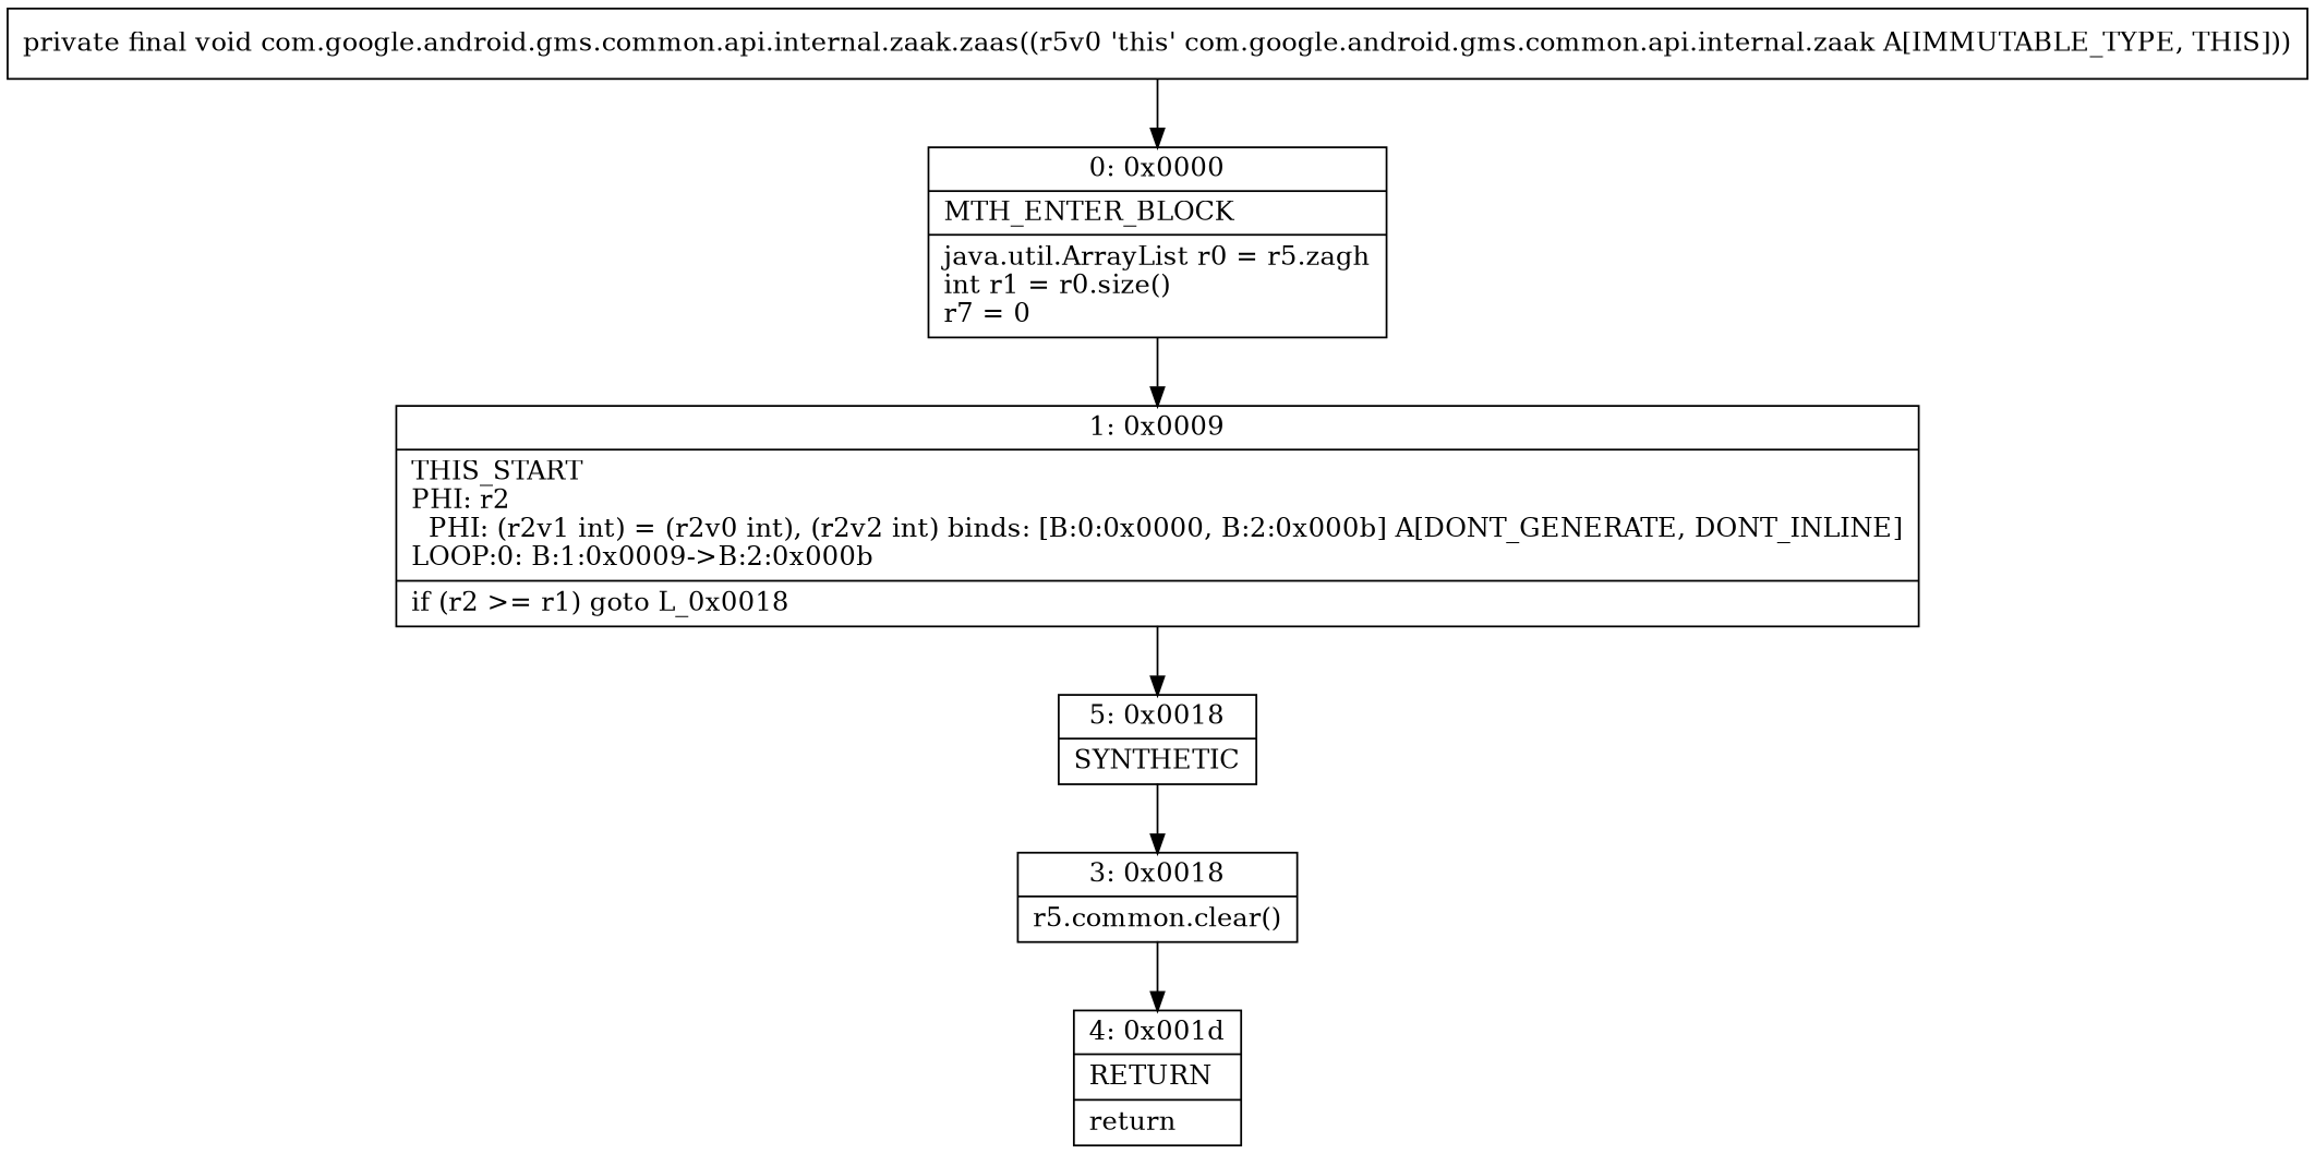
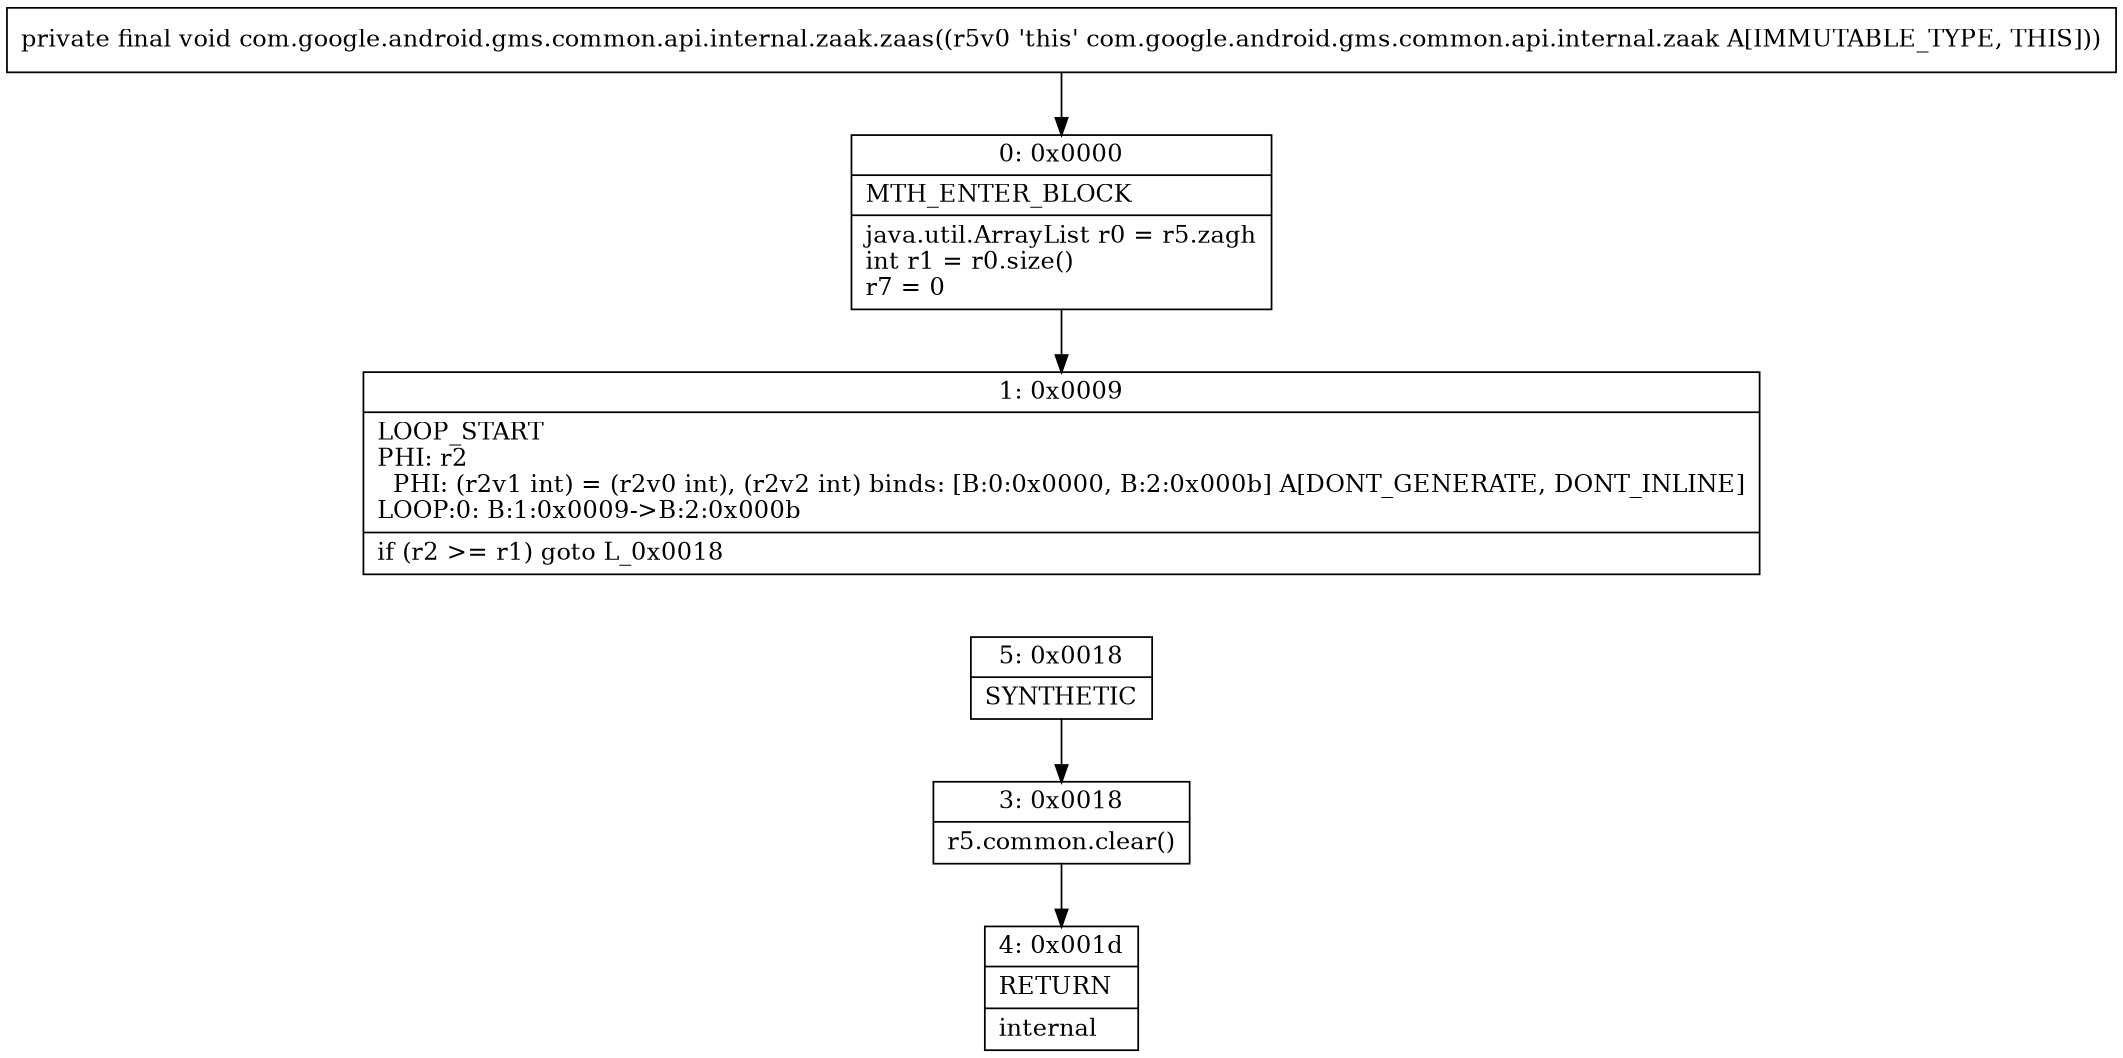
  digraph {
    node [shape=record]
    n1 [label="{0\:\ 0x0000|MTH_ENTER_BLOCK\l|java.util.ArrayList r0 = r5.zagh\lint r1 = r0.size()\lr7 = 0\l}"]
-   n2 [label="{1\:\ 0x0009|THIS_START\lPHI: r2 \l  PHI: (r2v1 int) = (r2v0 int), (r2v2 int) binds: [B:0:0x0000, B:2:0x000b] A[DONT_GENERATE, DONT_INLINE]\lLOOP:0: B:1:0x0009\-\>B:2:0x000b\l|if (r2 \>= r1) goto L_0x0018\l}"]
+   n2 [label="{1\:\ 0x0009|LOOP_START\lPHI: r2 \l  PHI: (r2v1 int) = (r2v0 int), (r2v2 int) binds: [B:0:0x0000, B:2:0x000b] A[DONT_GENERATE, DONT_INLINE]\lLOOP:0: B:1:0x0009\-\>B:2:0x000b\l|if (r2 \>= r1) goto L_0x0018\l}"]
    n3 [label="{5\:\ 0x0018|SYNTHETIC\l}"]
    n4 [label="{3\:\ 0x0018|r5.common.clear()\l}"]
-   n5 [label="{4\:\ 0x001d|RETURN\l|return\l}"]
+   n5 [label="{4\:\ 0x001d|RETURN\l|internal\l}"]
    n6 [label="{private final void com.google.android.gms.common.api.internal.zaak.zaas((r5v0 'this' com.google.android.gms.common.api.internal.zaak A[IMMUTABLE_TYPE, THIS])) }"]
    n1 -> n2
-   n2 -> n3
    n3 -> n4
    n4 -> n5
    n6 -> n1
  }
